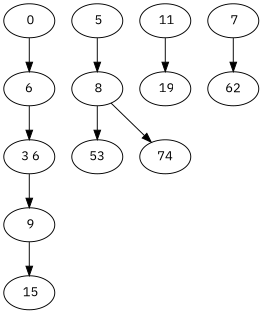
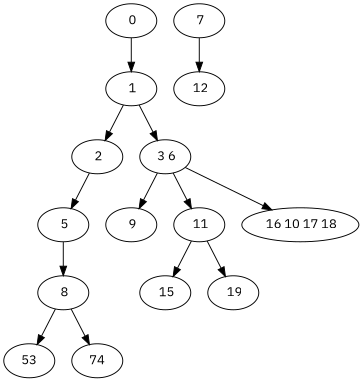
  digraph {
    fontname="IBM Plex Sans"
    node [fontname="IBM Plex Sans"]
    edge [fontname="IBM Plex Sans"]
    " 0"
-   " 1" [label=6]
+   " 1"
+   " 2"
    " 3 6"
    " 5"
    " 9"
    " 11"
+   " 16 10 17 18"
    " 8"
    " 15"
    " 19"
    " 7"
-   " 12" [label=62]
+   " 12"
    n14 [label=53]
    n15 [label=74]
    " 0" -> " 1"
+   " 1" -> " 2"
    " 1" -> " 3 6"
+   " 2" -> " 5"
    " 3 6" -> " 9"
+   " 3 6" -> " 11"
+   " 3 6" -> " 16 10 17 18"
    " 5" -> " 8"
-   " 9" -> " 15"
+   " 11" -> " 15"
    " 11" -> " 19"
    " 8" -> n14
    " 8" -> n15
    " 7" -> " 12"
  }
